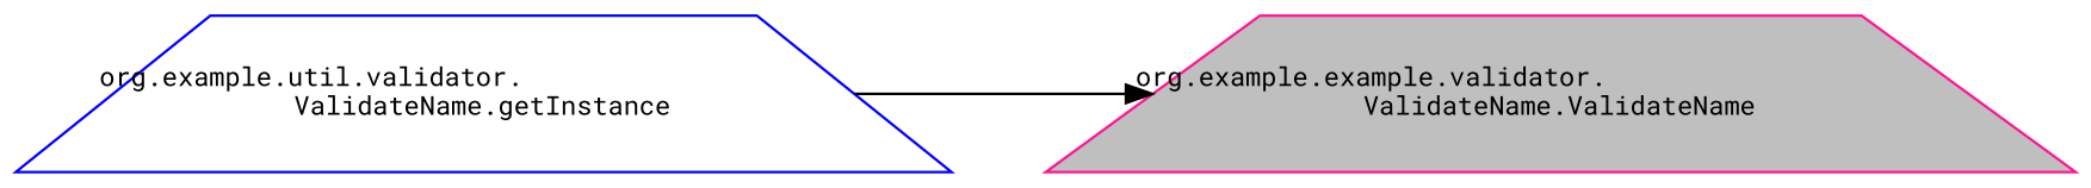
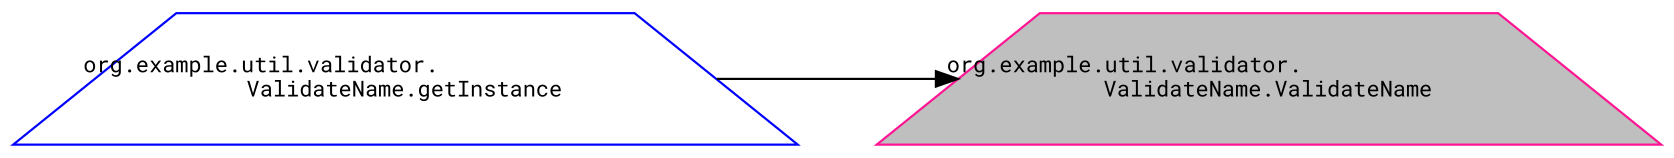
  digraph {
    rankdir=RL
    fontname="Roboto Mono"
    node [fontname="Roboto Mono" fontsize=10 shape=trapezium style=filled]
-   n1 [color=deeppink fillcolor=grey75 fontcolor=black height=0.2 label="org.example.example.validator.\lValidateName.ValidateName" width=0.4]
+   n1 [color=deeppink fillcolor=grey75 fontcolor=black height=0.2 label="org.example.util.validator.\lValidateName.ValidateName" width=0.4]
    n2 [color=blue fillcolor=white height=0.2 label="org.example.util.validator.\lValidateName.getInstance" width=0.4]
    n1 -> n2 [color=black dir=back fontname="Roboto Mono" fontsize=10 labelfontname=Helvetica labelfontsize=10 style=solid]
  }
